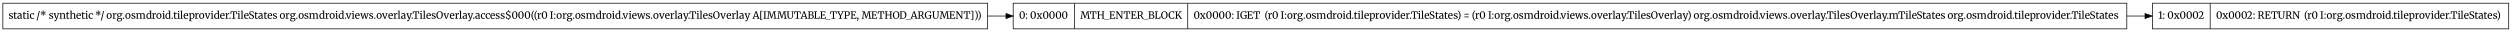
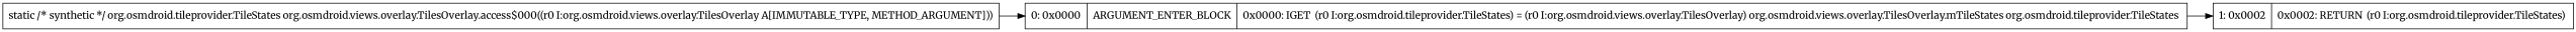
  digraph {
    rankdir=LR
    fontname=Merriweather
    node [shape=record fontname=Merriweather]
    edge [fontname=Merriweather]
-   n1 [label="{0\:\ 0x0000|MTH_ENTER_BLOCK\l|0x0000: IGET  (r0 I:org.osmdroid.tileprovider.TileStates) = (r0 I:org.osmdroid.views.overlay.TilesOverlay) org.osmdroid.views.overlay.TilesOverlay.mTileStates org.osmdroid.tileprovider.TileStates \l}"]
+   n1 [label="{0\:\ 0x0000|ARGUMENT_ENTER_BLOCK\l|0x0000: IGET  (r0 I:org.osmdroid.tileprovider.TileStates) = (r0 I:org.osmdroid.views.overlay.TilesOverlay) org.osmdroid.views.overlay.TilesOverlay.mTileStates org.osmdroid.tileprovider.TileStates \l}"]
    n2 [label="{1\:\ 0x0002|0x0002: RETURN  (r0 I:org.osmdroid.tileprovider.TileStates) \l}"]
    n3 [label="{static \/* synthetic *\/ org.osmdroid.tileprovider.TileStates org.osmdroid.views.overlay.TilesOverlay.access$000((r0 I:org.osmdroid.views.overlay.TilesOverlay A[IMMUTABLE_TYPE, METHOD_ARGUMENT])) }"]
    n1 -> n2
    n3 -> n1
  }
